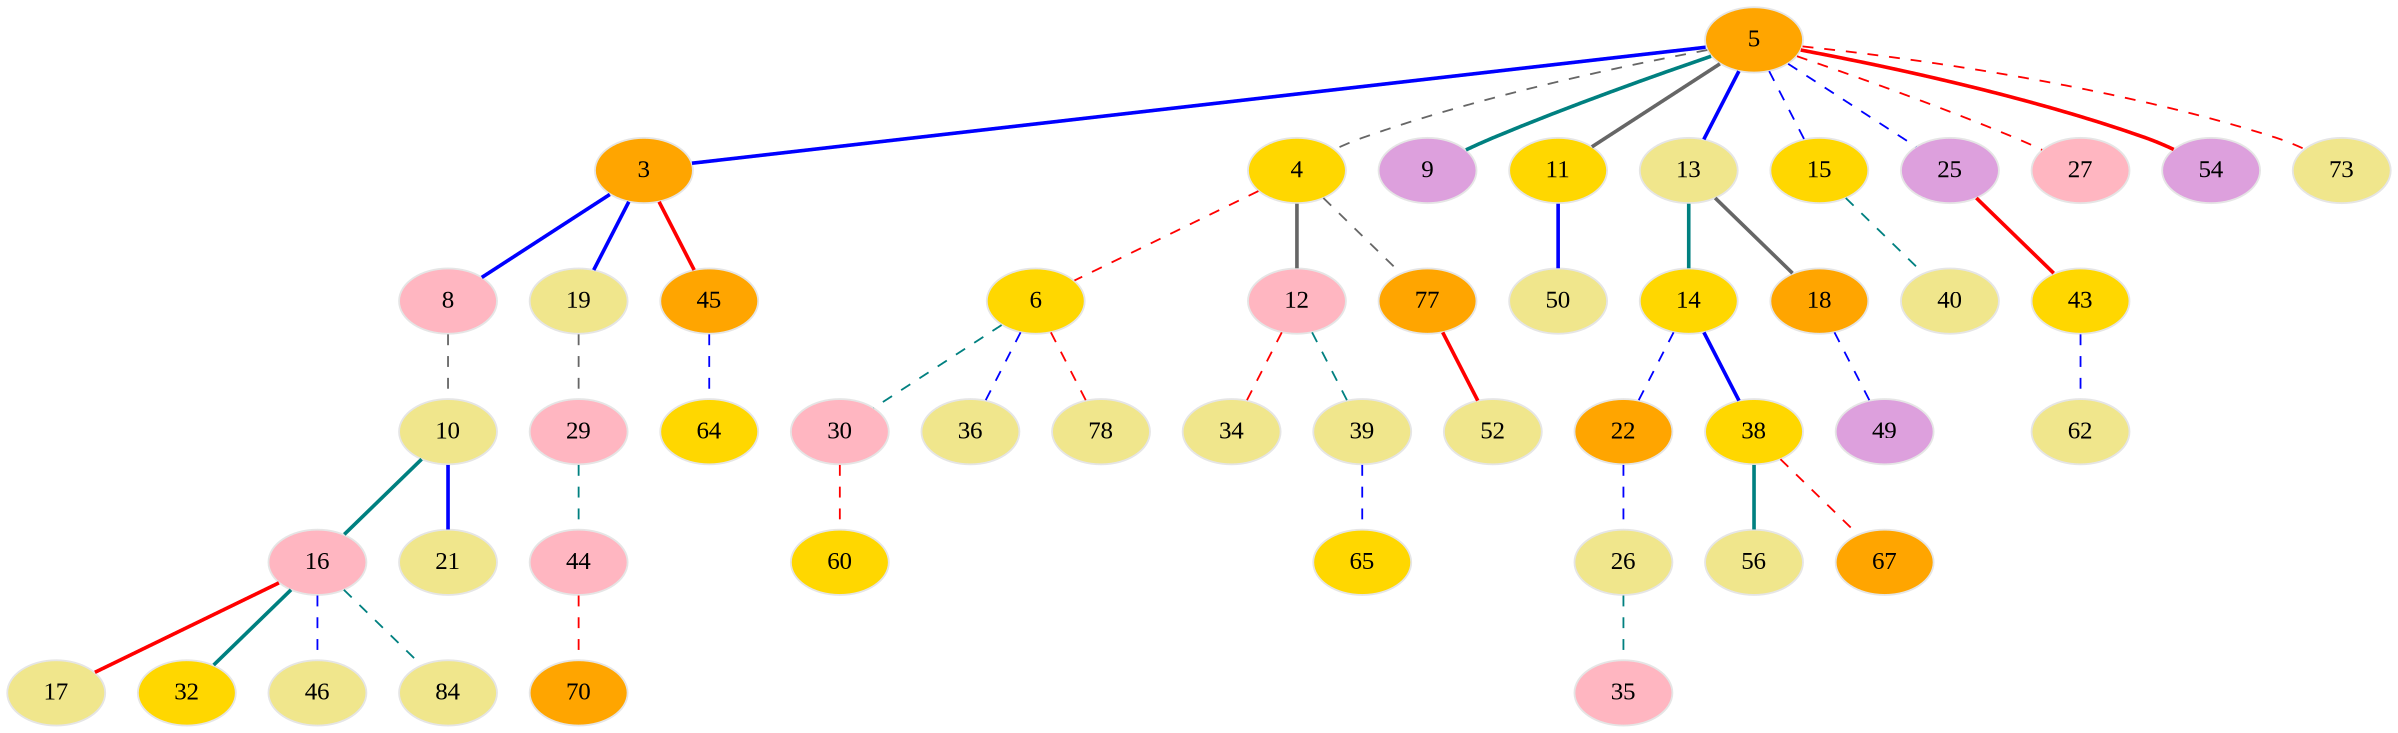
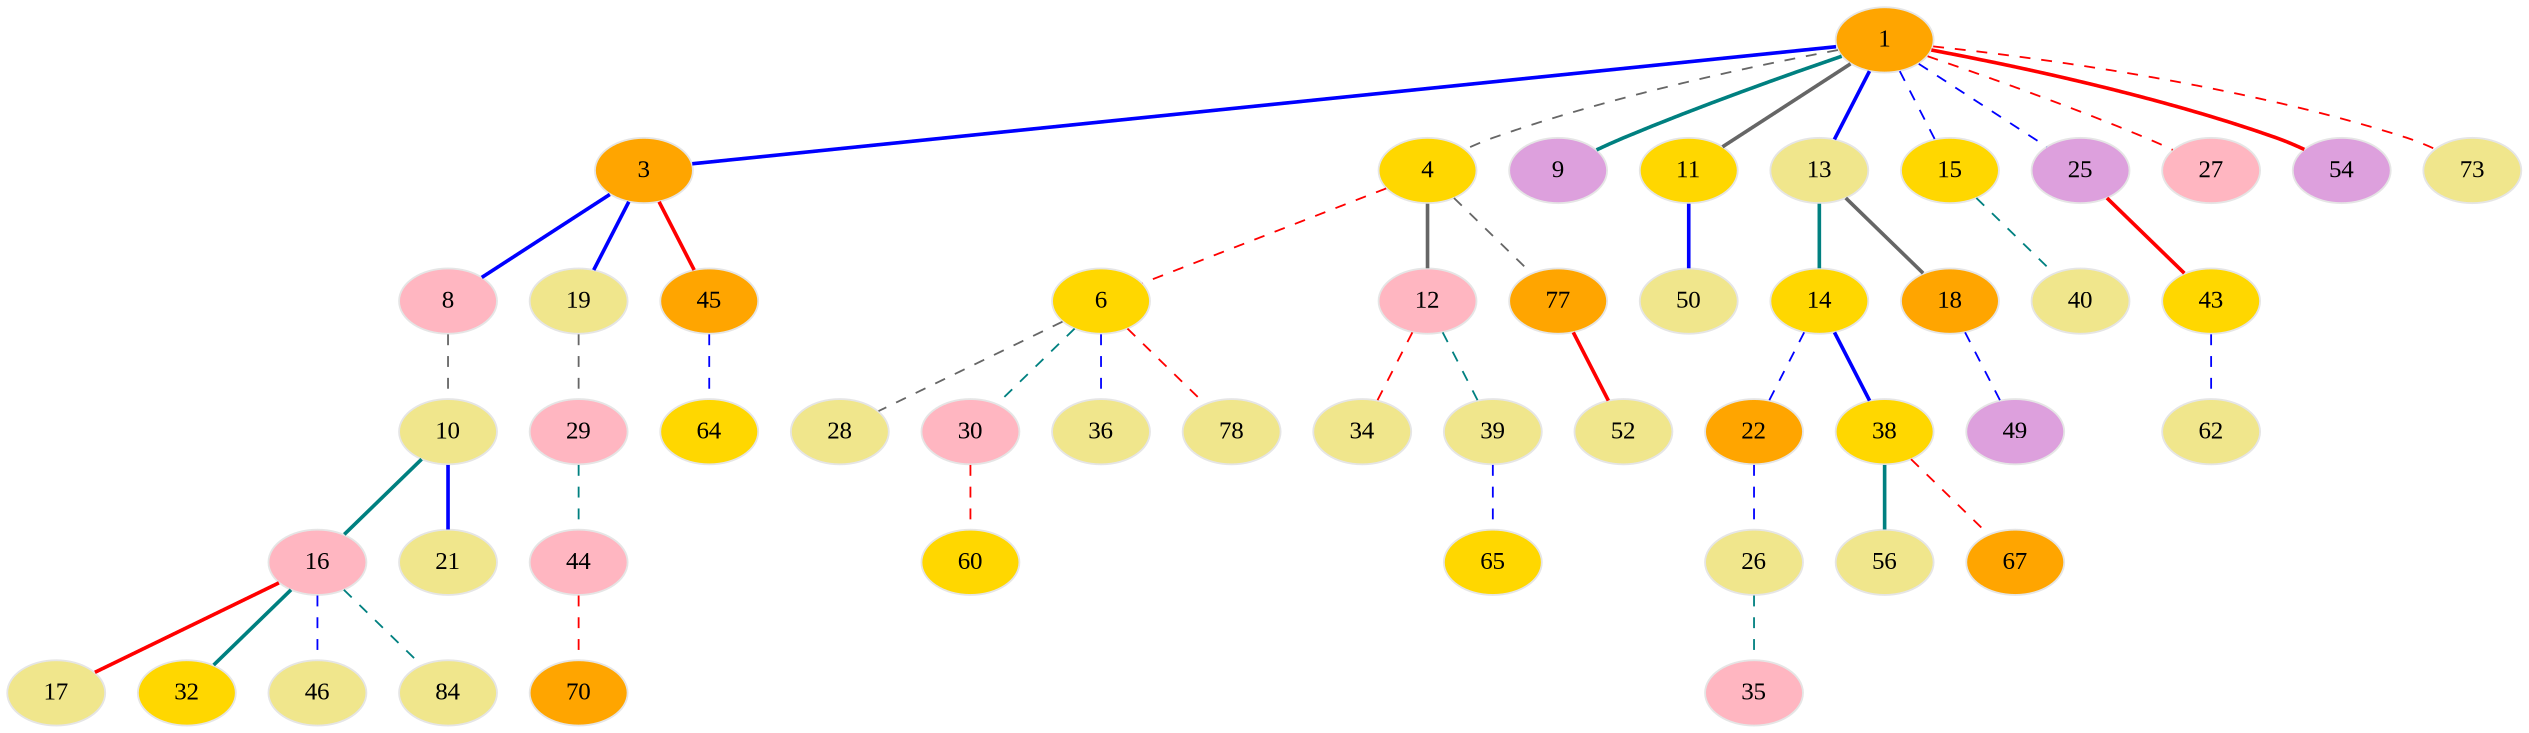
  graph {
    fontname="Liberation Serif"
    node [color=gray90 fillcolor=khaki fontname="Liberation Serif" style=filled]
    edge [color=blue fontname="Liberation Serif" style=dashed]
-   1 [fillcolor=orange super="+2+5" label=5]
+   1 [fillcolor=orange super="+2+5"]
    3 [fillcolor=orange]
    4 [fillcolor=gold]
    9 [fillcolor=plum]
    11 [fillcolor=gold super="+24"]
    13 [super="+48+55+33+31"]
    15 [fillcolor=gold super="+61+51"]
    25 [fillcolor=plum]
    27 [fillcolor=lightpink]
    54 [fillcolor=plum super="+76"]
    73 [super="+77"]
    8 [fillcolor=lightpink super="+59"]
    19
    45 [fillcolor=orange]
    6 [fillcolor=gold super="+7"]
    12 [fillcolor=lightpink super="+20+23"]
    n17 [fillcolor=orange label=77]
    50 [super="+58"]
    14 [fillcolor=gold]
    18 [fillcolor=orange]
    40
    43 [fillcolor=gold]
    10
    29 [fillcolor=lightpink]
    64 [fillcolor=gold]
+   28
    30 [fillcolor=lightpink]
    36
    78
    34
    39
    52 [super="+66"]
    60 [fillcolor=gold]
    16 [fillcolor=lightpink]
    21
    17 [super="+53+83"]
    32 [fillcolor=gold super="+41"]
    46
    84
    65 [fillcolor=gold]
    22 [fillcolor=orange]
    38 [fillcolor=gold]
    49 [fillcolor=plum super="+68"]
    26
    56
    67 [fillcolor=orange]
    44 [fillcolor=lightpink]
    35 [fillcolor=lightpink]
    62
    70 [fillcolor=orange]
    1 -- 3 [style=bold]
    1 -- 4 [color=gray40]
    1 -- 9 [color=teal style=bold]
    1 -- 11 [color=gray40 style=bold]
    1 -- 13 [style=bold]
    1 -- 15
    1 -- 25
    1 -- 27 [color=red]
    1 -- 54 [color=red style=bold]
    1 -- 73 [color=red]
    3 -- 8 [style=bold]
    3 -- 19 [style=bold]
    3 -- 45 [color=red style=bold]
    4 -- 6 [color=red]
    4 -- 12 [color=gray40 style=bold]
    4 -- n17 [color=gray40]
    11 -- 50 [style=bold]
    13 -- 14 [color=teal style=bold]
    13 -- 18 [color=gray40 style=bold]
    15 -- 40 [color=teal]
    25 -- 43 [color=red style=bold]
    8 -- 10 [color=gray40]
    19 -- 29 [color=gray40]
    45 -- 64
+   6 -- 28 [color=gray40]
    6 -- 30 [color=teal]
    6 -- 36
    6 -- 78 [color=red]
    12 -- 34 [color=red]
    12 -- 39 [color=teal]
    n17 -- 52 [color=red style=bold]
    14 -- 22
    14 -- 38 [style=bold]
    18 -- 49
    43 -- 62
    10 -- 16 [color=teal style=bold]
    10 -- 21 [style=bold]
    29 -- 44 [color=teal]
    30 -- 60 [color=red]
    39 -- 65
    16 -- 17 [color=red style=bold]
    16 -- 32 [color=teal style=bold]
    16 -- 46
    16 -- 84 [color=teal]
    22 -- 26
    38 -- 56 [color=teal style=bold]
    38 -- 67 [color=red]
    26 -- 35 [color=teal]
    44 -- 70 [color=red]
  }
